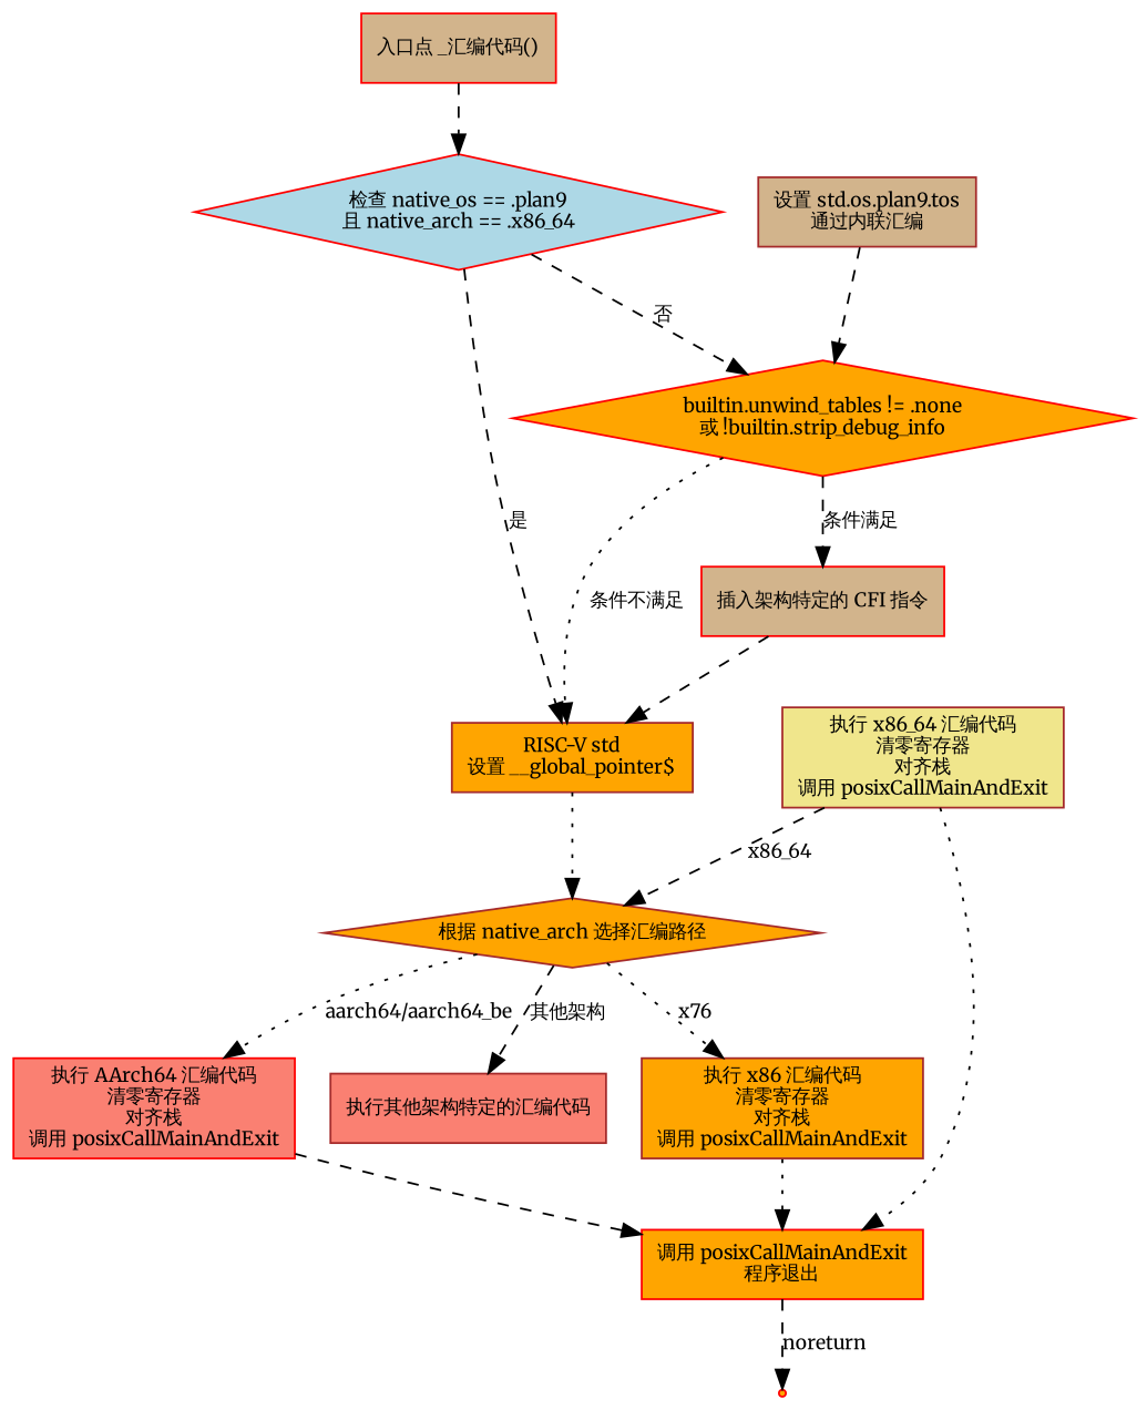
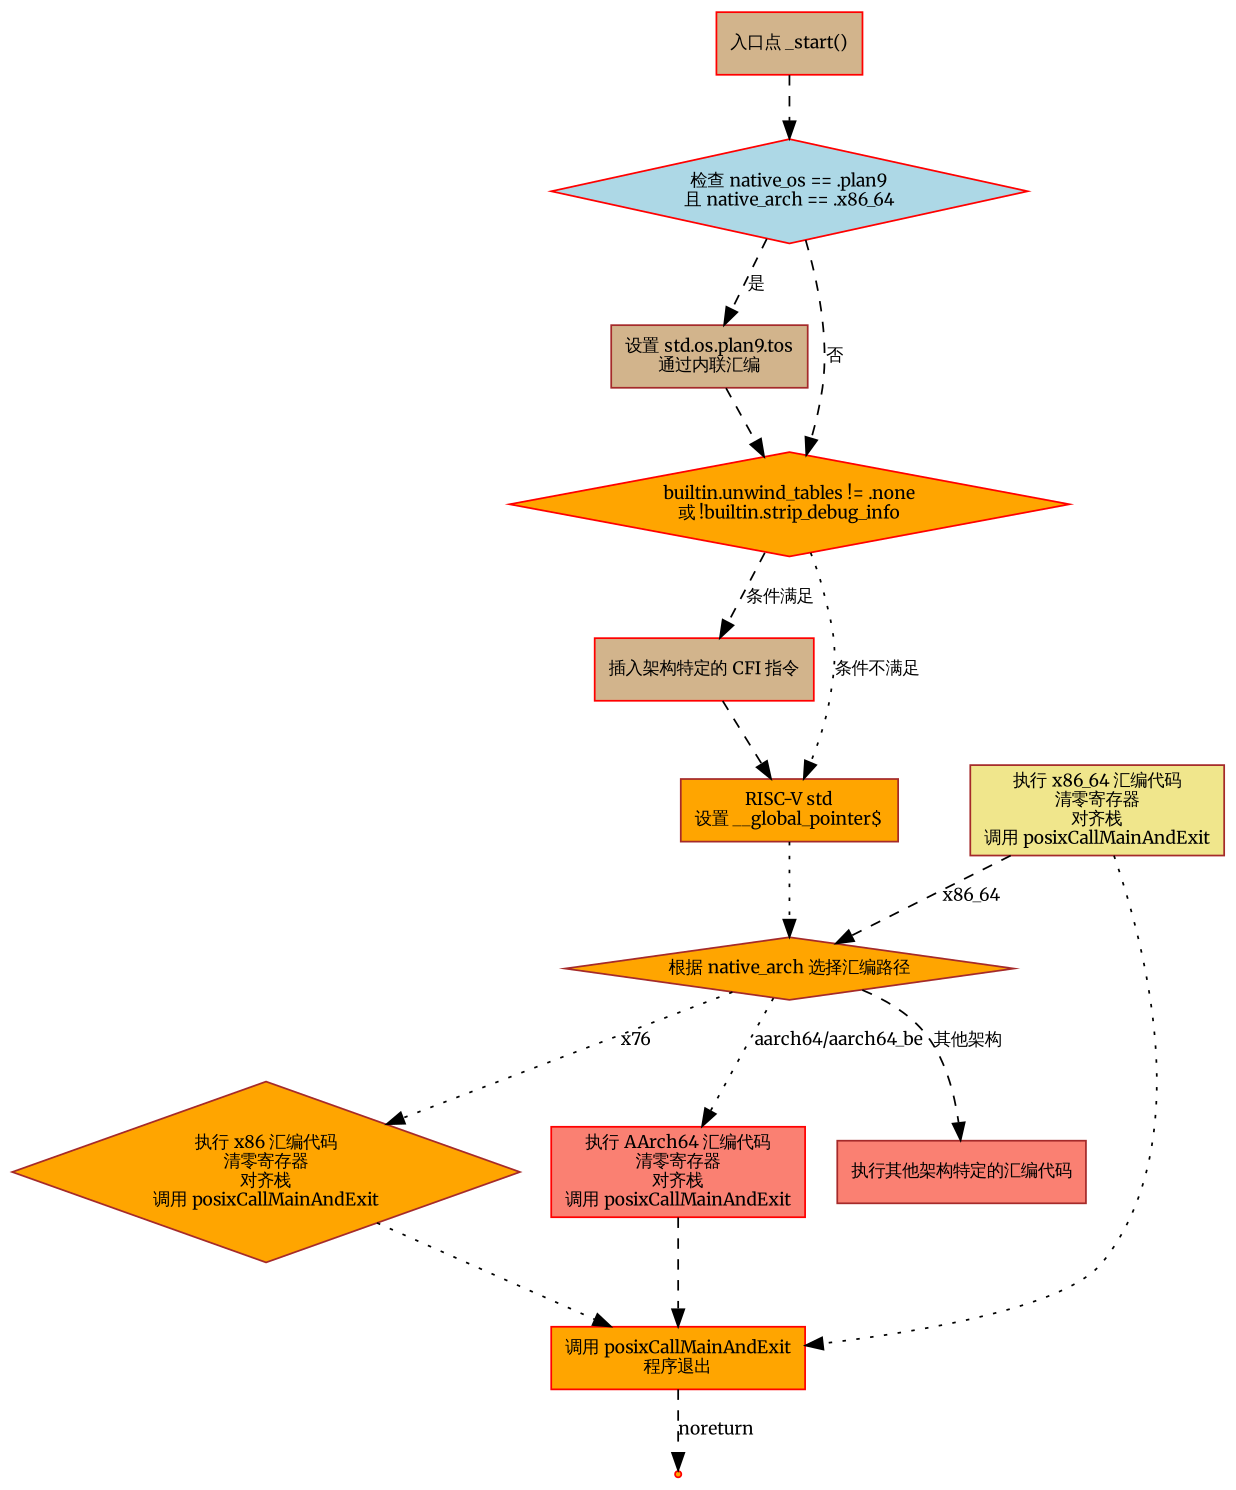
  digraph {
    fontname=Merriweather
    node [color=red fillcolor=orange fontname=Merriweather fontsize=10 shape=rectangle style=filled]
    edge [fontname=Merriweather fontsize=10 style=dashed]
-   n1 [fillcolor=tan label="入口点 _汇编代码()"]
+   n1 [fillcolor=tan label="入口点 _start()"]
    n2 [fillcolor=lightblue label="检查 native_os == .plan9\n且 native_arch == .x86_64" shape=diamond]
    n3 [color=brown fillcolor=tan label="设置 std.os.plan9.tos\n通过内联汇编"]
    n4 [label="builtin.unwind_tables != .none\n或 !builtin.strip_debug_info" shape=diamond]
    n5 [fillcolor=tan label="插入架构特定的 CFI 指令"]
    n6 [color=brown label="RISC-V std\n设置 __global_pointer$"]
    n7 [color=brown label="根据 native_arch 选择汇编路径" shape=diamond]
-   n8 [color=brown label="执行 x86 汇编代码\n清零寄存器\n对齐栈\n调用 posixCallMainAndExit"]
+   n8 [color=brown label="执行 x86 汇编代码\n清零寄存器\n对齐栈\n调用 posixCallMainAndExit" shape=diamond]
    n9 [fillcolor=salmon label="执行 AArch64 汇编代码\n清零寄存器\n对齐栈\n调用 posixCallMainAndExit"]
    n10 [color=brown fillcolor=salmon label="执行其他架构特定的汇编代码"]
    n11 [color=brown fillcolor=khaki label="执行 x86_64 汇编代码\n清零寄存器\n对齐栈\n调用 posixCallMainAndExit"]
    n12 [label="调用 posixCallMainAndExit\n程序退出"]
    exit [shape=point]
    n1 -> n2
-   n2 -> n6 [label="是"]
+   n2 -> n3 [label="是"]
    n2 -> n4 [label="否"]
    n3 -> n4
    n4 -> n5 [label="条件满足"]
    n4 -> n6 [label="条件不满足" style=dotted]
    n5 -> n6
    n6 -> n7 [style=dotted]
    n7 -> n8 [label=x76 style=dotted]
    n7 -> n9 [label="aarch64/aarch64_be" style=dotted]
    n7 -> n10 [label="其他架构"]
    n8 -> n12 [style=dotted]
    n9 -> n12
    n11 -> n7 [label=x86_64]
    n11 -> n12 [style=dotted]
    n12 -> exit [label=noreturn]
  }
